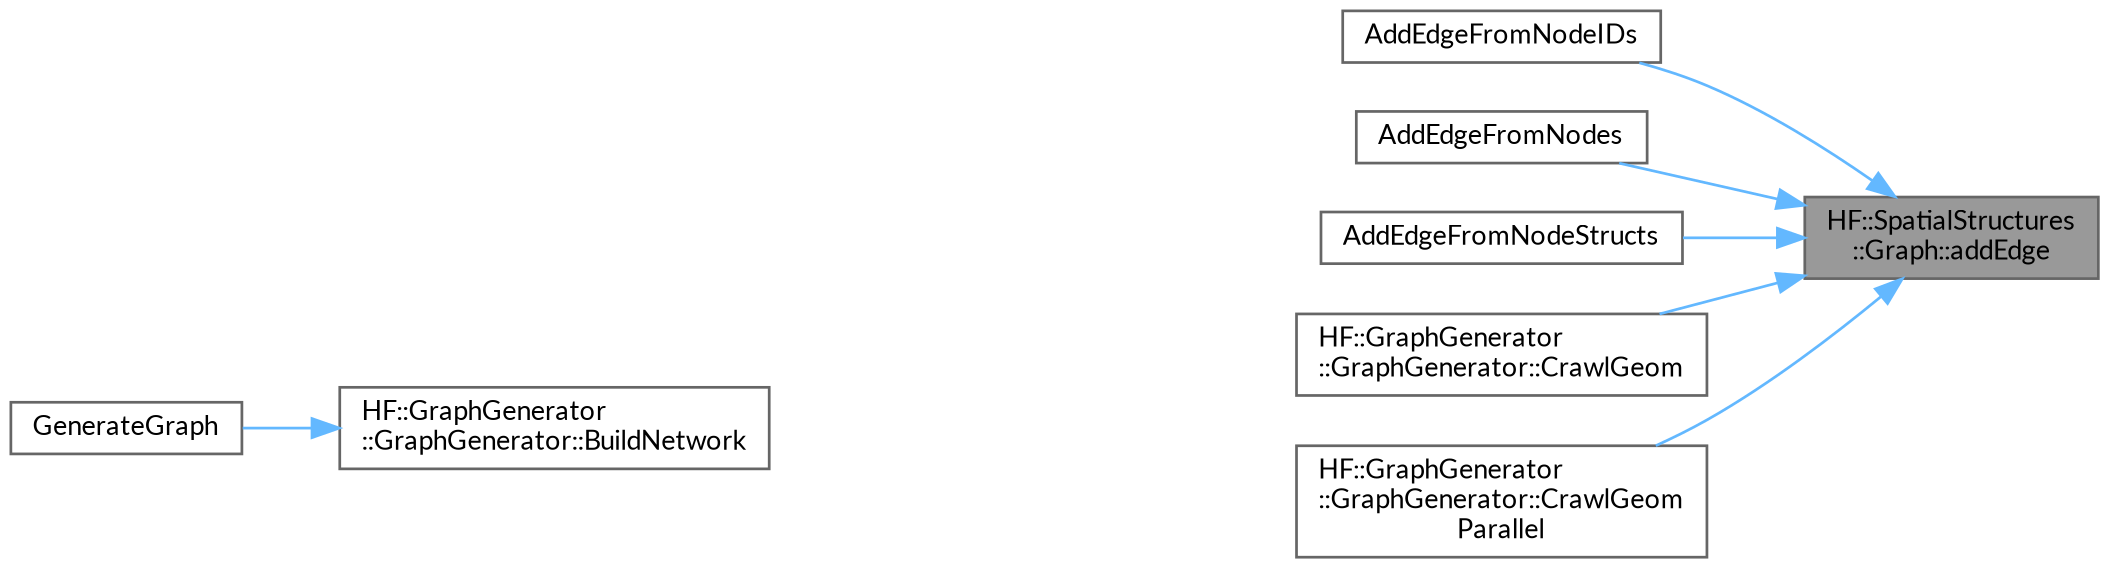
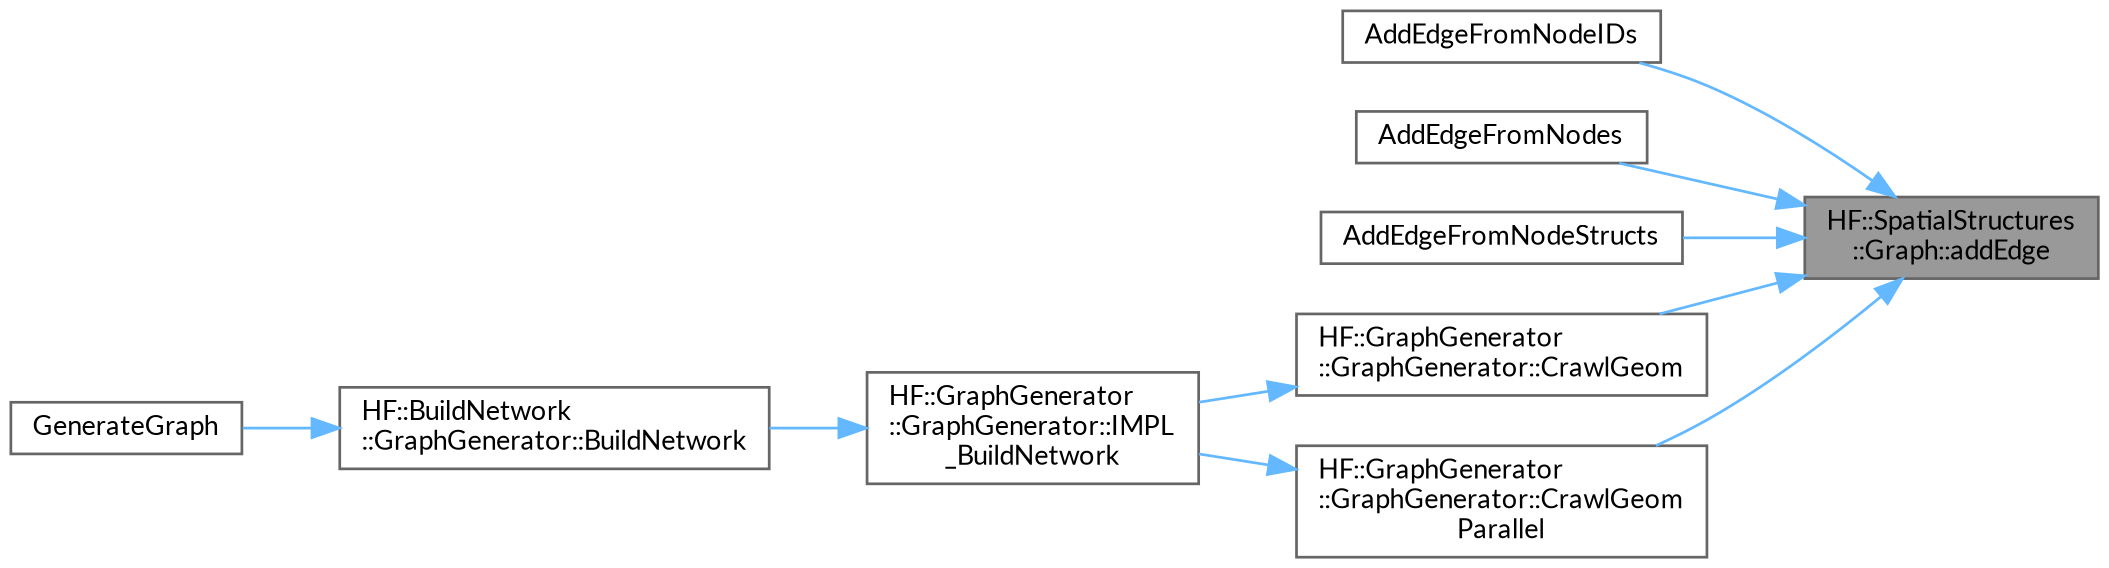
  digraph {
    fontname=Lato
    rankdir=RL
    node [color=grey40 fillcolor=white fontname=Lato fontsize=10 shape=box style=filled]
    edge [color=steelblue1 dir=back fontname=Lato fontsize=10 labelfontname=Helvetica labelfontsize=10 style=solid]
    n1 [color=gray40 fillcolor=grey60 fontcolor=black height=0.2 label="HF::SpatialStructures\l::Graph::addEdge" width=0.4]
    n2 [height=0.2 label=AddEdgeFromNodeIDs width=0.4]
    n3 [height=0.2 label=AddEdgeFromNodes width=0.4]
    n4 [height=0.2 label=AddEdgeFromNodeStructs width=0.4]
    n5 [height=0.2 label="HF::GraphGenerator\l::GraphGenerator::CrawlGeom" width=0.4]
    n6 [height=0.2 label="HF::GraphGenerator\l::GraphGenerator::CrawlGeom\lParallel" width=0.4]
-   n8 [height=0.2 label="HF::GraphGenerator\l::GraphGenerator::BuildNetwork" width=0.4]
+   n7 [height=0.2 label="HF::GraphGenerator\l::GraphGenerator::IMPL\l_BuildNetwork" width=0.4]
+   n8 [height=0.2 label="HF::BuildNetwork\l::GraphGenerator::BuildNetwork" width=0.4]
    n9 [height=0.2 label=GenerateGraph width=0.4]
    n1 -> n2
    n1 -> n3
    n1 -> n4
    n1 -> n5
    n1 -> n6
+   n5 -> n7
+   n6 -> n7
+   n7 -> n8
    n8 -> n9
  }
